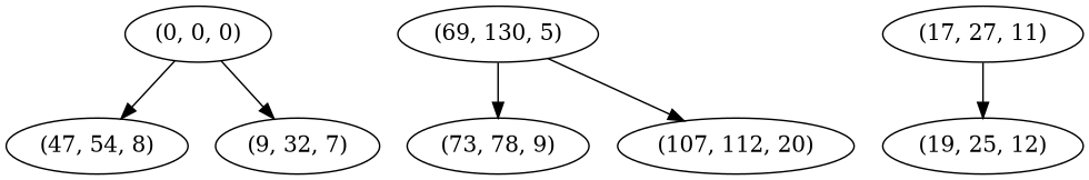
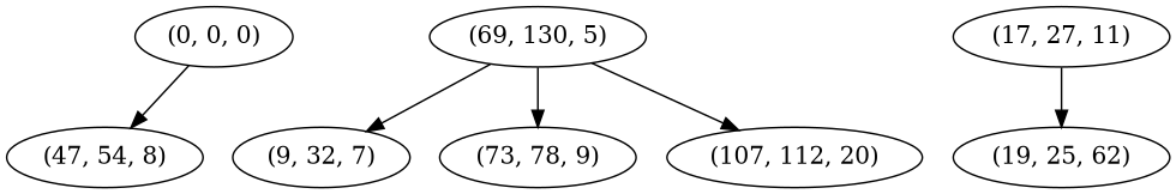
  digraph {
    "(0, 0, 0)"
    "(9, 32, 7)"
    "(47, 54, 8)"
    "(69, 130, 5)"
    "(73, 78, 9)"
    n6 [label="(107, 112, 20)"]
    "(17, 27, 11)"
-   "(19, 25, 12)"
-   "(0, 0, 0)" -> "(9, 32, 7)"
+   "(19, 25, 12)" [label="(19, 25, 62)"]
+   "(69, 130, 5)" -> "(9, 32, 7)"
    "(0, 0, 0)" -> "(47, 54, 8)"
    "(69, 130, 5)" -> "(73, 78, 9)"
    "(69, 130, 5)" -> n6
    "(17, 27, 11)" -> "(19, 25, 12)"
  }
